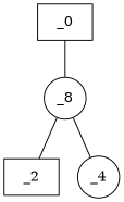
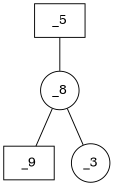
  graph {
    node [shape=box]
-   _0 [x=0.691561 y=2.80345]
+   _0 [x=0.691561 y=2.80345 label=_5]
    n2 [label=_8 shape=circle x=0.76 y=0.67]
-   _2 [x=2.33041 y=0.593419]
-   _3 [shape=circle x=2.06463 y=2.12588 label=_4]
+   _2 [x=2.33041 y=0.593419 label=_9]
+   _3 [shape=circle x=2.06463 y=2.12588]
    _0 -- n2
    n2 -- _2
    n2 -- _3
  }
